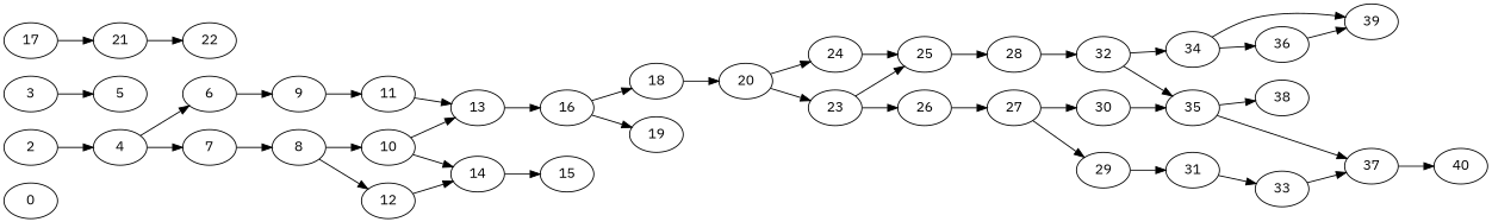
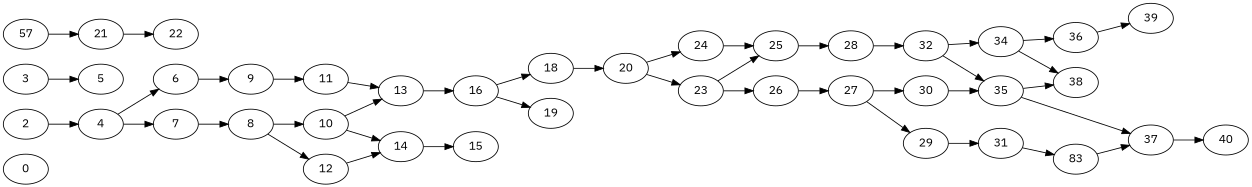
  digraph {
    fontname="IBM Plex Sans"
    rankdir=LR
    node [alpha=0.03 fontname="IBM Plex Sans"]
    edge [fontname="IBM Plex Sans"]
    n1 [alpha=0.18 expect_size=40353792 label=0]
    2 [alpha=0.04 expect_size=19020800]
    4 [alpha=0.01 expect_size=26004480]
    6 [alpha=0.05 expect_size=27359232]
    7 [alpha=0.13 expect_size=31588352]
    9 [alpha=0.15 expect_size=48859136]
    8 [alpha=0.20 expect_size=5721088]
    3 [alpha=0.08 expect_size=14878720]
    5 [alpha=0.02 expect_size=38304768]
    11 [alpha=0.10 expect_size=11804672]
    10 [alpha=0.07 expect_size=41804800]
    12 [alpha=0.20 expect_size=8125440]
    13 [alpha=0.14 expect_size=18458624]
    14 [alpha=0.09 expect_size=37272576]
    16 [alpha=0.04 expect_size=45384704]
    15 [alpha=0.04 expect_size=39549952]
    18 [alpha=0.16 expect_size=40964096]
    19 [alpha=0.10 expect_size=39999488]
-   17 [alpha=0.02 expect_size=9204736]
+   17 [alpha=0.02 expect_size=9204736 label=57]
    21 [alpha=0.11 expect_size=45428736]
    20 [expect_size=29362176]
    22 [alpha=0.05 expect_size=21828608]
    23 [expect_size=20712448]
    24 [alpha=0.10 expect_size=6719488]
    25 [alpha=0.10 expect_size=26789888]
    26 [alpha=0.01 expect_size=36733952]
    28 [expect_size=50048000]
    27 [alpha=0.02 expect_size=45991936]
    32 [alpha=0.16 expect_size=51718144]
    29 [expect_size=40390656]
    30 [alpha=0.19 expect_size=17289216]
    31 [alpha=0.17 expect_size=25090048]
    35 [alpha=0.13 expect_size=46608384]
    34 [alpha=0.00 expect_size=23685120]
-   33 [alpha=0.01 expect_size=16579584]
+   33 [alpha=0.01 expect_size=16579584 label=83]
    37 [alpha=0.15 expect_size=25288704]
    38 [alpha=0.02 expect_size=29506560]
    36 [expect_size=24042496]
    40 [alpha=0.16 expect_size=44728320]
    39 [alpha=0.04 expect_size=37176320]
    2 -> 4
    4 -> 6
    4 -> 7
    6 -> 9
    7 -> 8
    9 -> 11
    8 -> 10
    8 -> 12
    3 -> 5
    11 -> 13
    10 -> 13
    10 -> 14
    12 -> 14
    13 -> 16
    14 -> 15
    16 -> 18
    16 -> 19
    18 -> 20
    17 -> 21
    21 -> 22
    20 -> 23
    20 -> 24
    23 -> 25
    23 -> 26
    24 -> 25
    25 -> 28
    26 -> 27
    28 -> 32
    27 -> 29
    27 -> 30
    32 -> 35
    32 -> 34
    29 -> 31
    30 -> 35
    31 -> 33
    35 -> 37
    35 -> 38
-   34 -> 39
+   34 -> 38
    34 -> 36
    33 -> 37
    37 -> 40
    36 -> 39
  }
